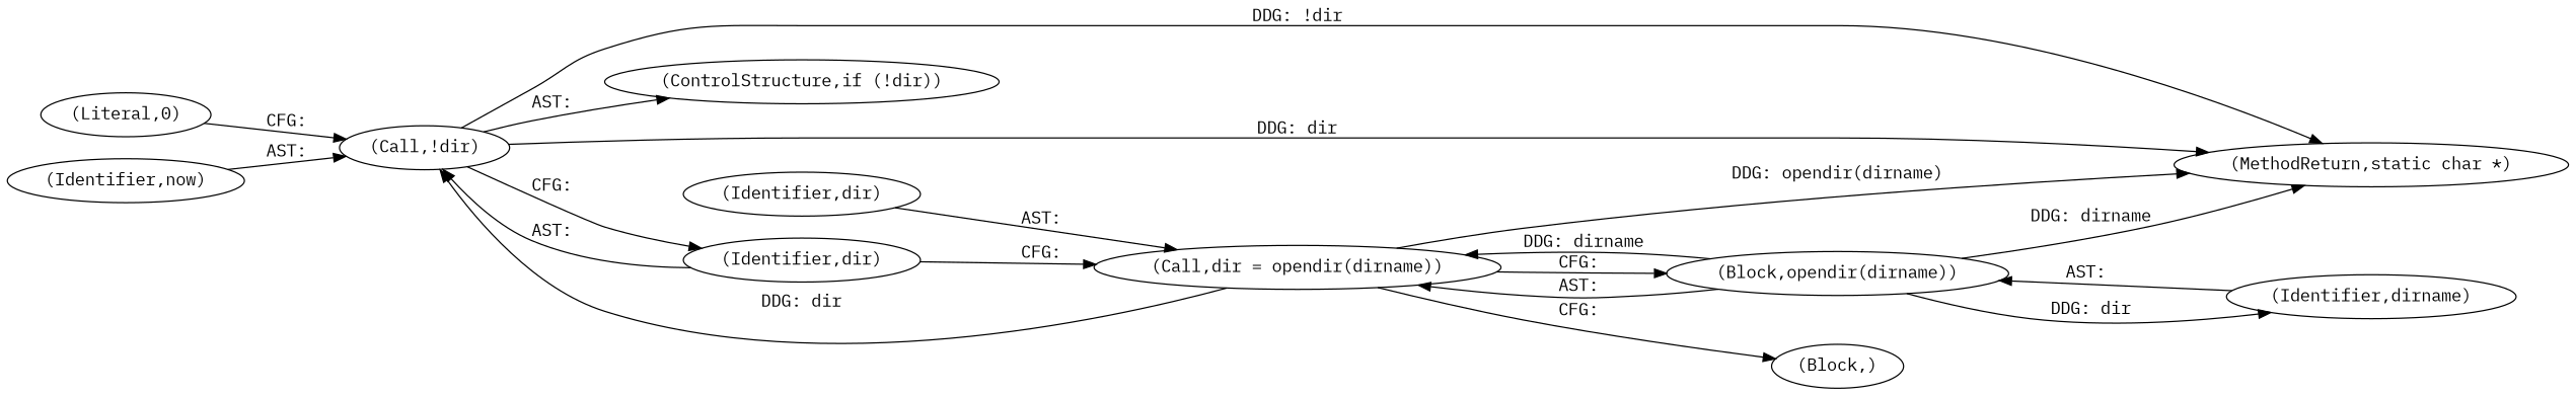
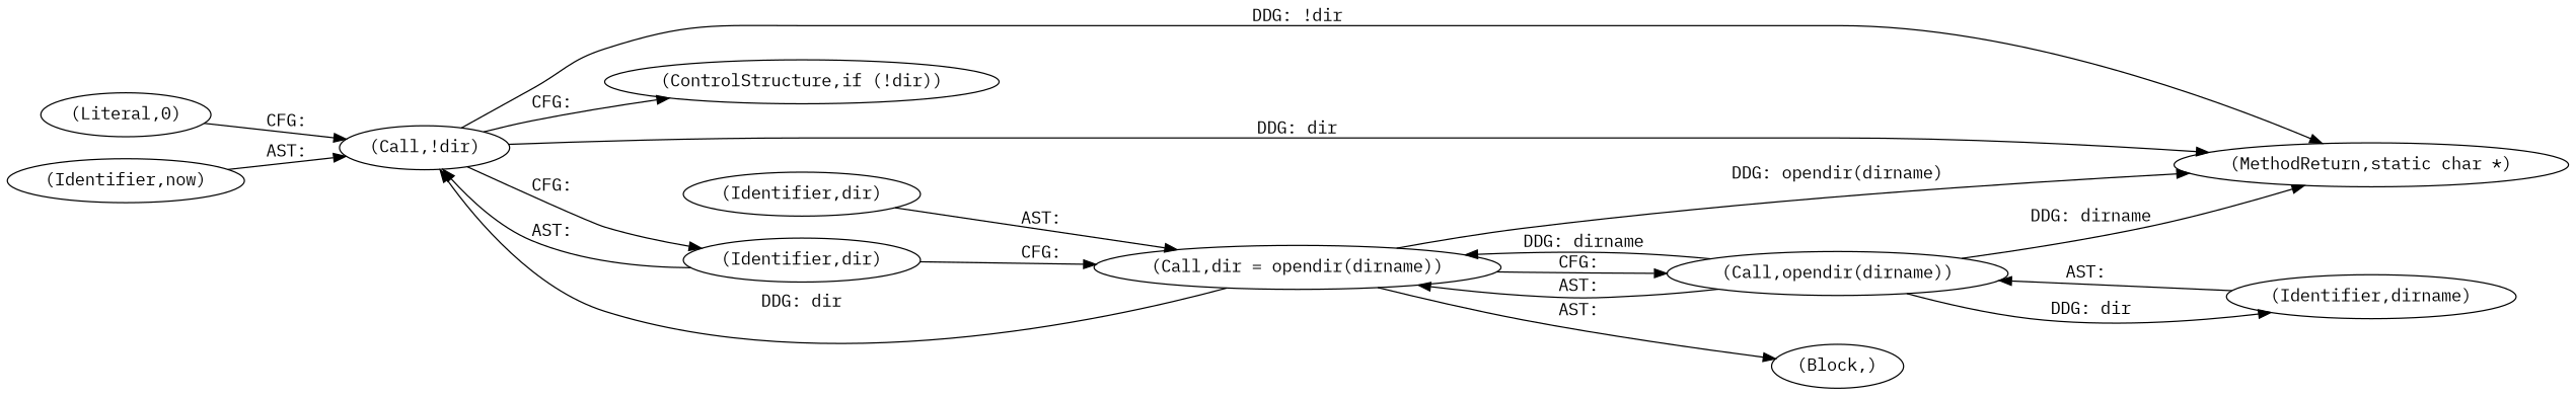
  digraph {
    fontname="IBM Plex Mono"
    rankdir=LR
    node [fontname="IBM Plex Mono"]
    edge [fontname="IBM Plex Mono"]
    n1 [label="(Call,!dir)"]
    n2 [label="(ControlStructure,if (!dir))"]
    n3 [label="(MethodReturn,static char *)"]
    n4 [label="(Identifier,dir)"]
    n5 [label="(Call,dir = opendir(dirname))"]
-   n6 [label="(Block,opendir(dirname))"]
+   n6 [label="(Call,opendir(dirname))"]
    n7 [label="(Block,)"]
    n8 [label="(Identifier,dirname)"]
    n9 [label="(Literal,0)"]
    n10 [label="(Identifier,dir)"]
    n11 [label="(Identifier,now)"]
-   n1 -> n2 [label="AST: "]
+   n1 -> n2 [label="CFG: "]
    n1 -> n3 [label="DDG: !dir"]
    n1 -> n3 [label="DDG: dir"]
    n1 -> n4 [label="CFG: "]
    n4 -> n1 [label="AST: "]
    n4 -> n5 [label="CFG: "]
    n5 -> n1 [label="DDG: dir"]
    n5 -> n3 [label="DDG: opendir(dirname)"]
    n5 -> n6 [label="CFG: "]
-   n5 -> n7 [label="CFG: "]
+   n5 -> n7 [label="AST: "]
    n6 -> n3 [label="DDG: dirname"]
    n6 -> n5 [label="AST: "]
    n6 -> n5 [label="DDG: dirname"]
    n6 -> n8 [label="DDG: dir"]
    n8 -> n6 [label="AST: "]
    n9 -> n1 [label="CFG: "]
    n10 -> n5 [label="AST: "]
    n11 -> n1 [label="AST: "]
  }
